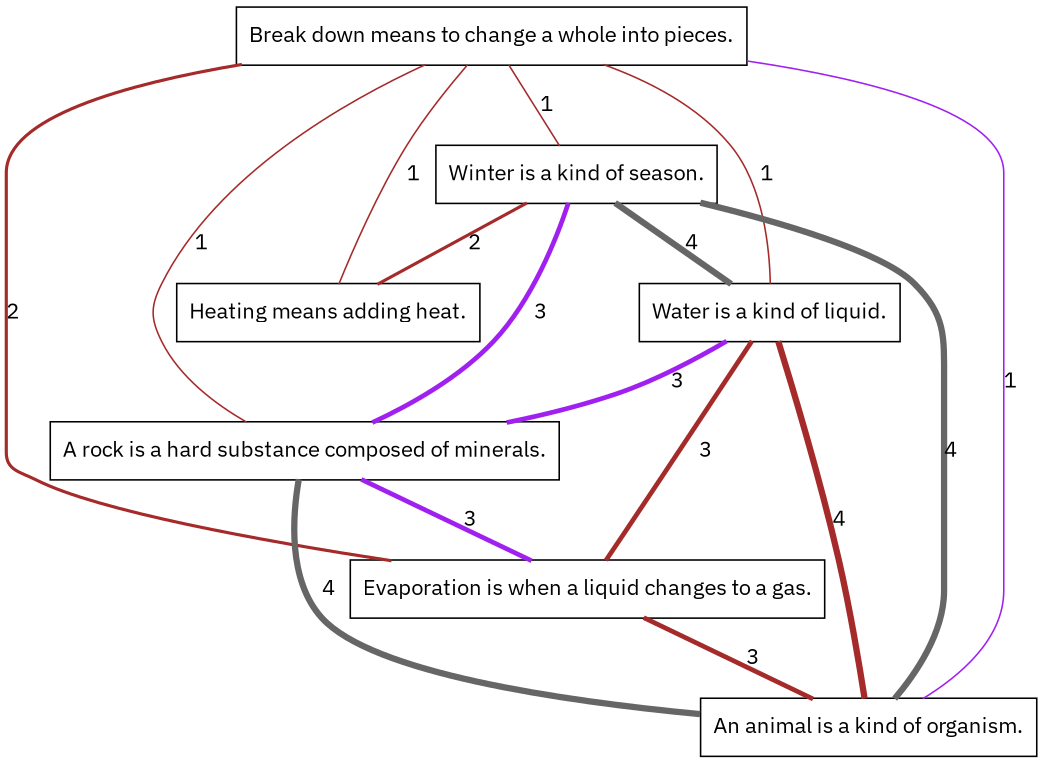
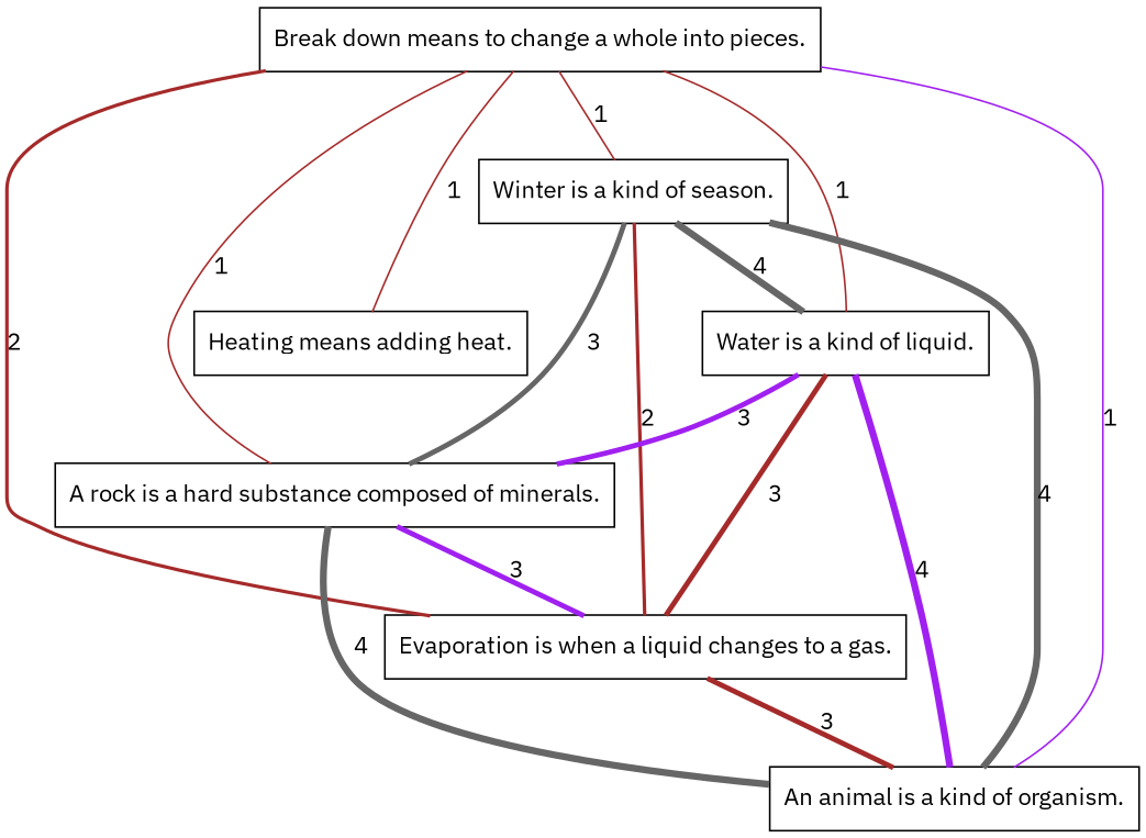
  digraph {
    fontname="IBM Plex Sans"
    node [fontname="IBM Plex Sans" shape=record]
    edge [arrowhead=none color=brown fontname="IBM Plex Sans" penwidth=1]
    "Break down means to change a whole into pieces."
    "Winter is a kind of season."
    "Heating means adding heat."
    "Water is a kind of liquid."
    "A rock is a hard substance composed of minerals."
    "Evaporation is when a liquid changes to a gas."
    "An animal is a kind of organism."
    "Break down means to change a whole into pieces." -> "Winter is a kind of season." [label=1]
    "Break down means to change a whole into pieces." -> "Heating means adding heat." [label=1]
    "Break down means to change a whole into pieces." -> "Water is a kind of liquid." [label=1]
    "Break down means to change a whole into pieces." -> "A rock is a hard substance composed of minerals." [label=1]
    "Break down means to change a whole into pieces." -> "Evaporation is when a liquid changes to a gas." [label=2 penwidth=2]
    "Break down means to change a whole into pieces." -> "An animal is a kind of organism." [color=purple label=1]
    "Winter is a kind of season." -> "Water is a kind of liquid." [color=gray40 label=4 penwidth=4]
-   "Winter is a kind of season." -> "A rock is a hard substance composed of minerals." [color=purple label=3 penwidth=3]
-   "Winter is a kind of season." -> "Heating means adding heat." [label=2 penwidth=2]
+   "Winter is a kind of season." -> "A rock is a hard substance composed of minerals." [color=gray40 label=3 penwidth=3]
+   "Winter is a kind of season." -> "Evaporation is when a liquid changes to a gas." [label=2 penwidth=2]
    "Winter is a kind of season." -> "An animal is a kind of organism." [color=gray40 label=4 penwidth=4]
    "Water is a kind of liquid." -> "A rock is a hard substance composed of minerals." [color=purple label=3 penwidth=3]
    "Water is a kind of liquid." -> "Evaporation is when a liquid changes to a gas." [label=3 penwidth=3]
-   "Water is a kind of liquid." -> "An animal is a kind of organism." [label=4 penwidth=4]
+   "Water is a kind of liquid." -> "An animal is a kind of organism." [color=purple label=4 penwidth=4]
    "A rock is a hard substance composed of minerals." -> "Evaporation is when a liquid changes to a gas." [color=purple label=3 penwidth=3]
    "A rock is a hard substance composed of minerals." -> "An animal is a kind of organism." [color=gray40 label=4 penwidth=4]
    "Evaporation is when a liquid changes to a gas." -> "An animal is a kind of organism." [label=3 penwidth=3]
  }
